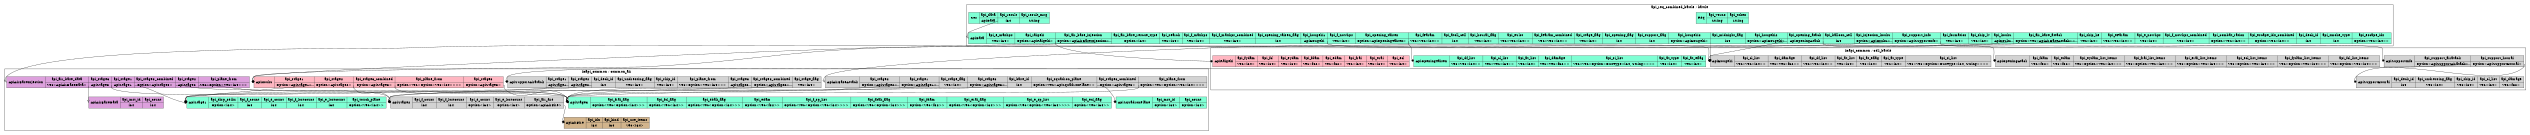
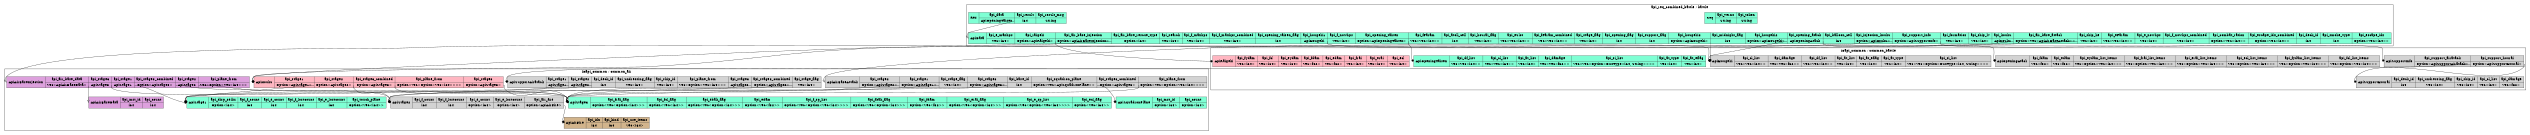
  digraph {
    rankdir=TB
    node [color=gray20 fillcolor=aquamarine shape=record style="solid,filled"]
    edge [arrowhead=onormal headport="ApiStage3:w" tailport="api_stage3:e"]
    n1 [fillcolor=plum label="<ApiAirBaseInjection> ApiAirBaseInjection  | { api_air_base_data | <api_air_base_data> Vec\<ApiAirBaseData\> } | { api_stage3 | <api_stage3> ApiStage3 } | { api_stage1 | <api_stage1> ApiStage1 } | { api_stage3_combined | <api_stage3_combined> Option\<ApiStage3\> } | { api_stage2 | <api_stage2> ApiStage2 } | { api_plane_from | <api_plane_from> Vec\<Option\<Vec\<i64\>\>\> }"]
    n2 [fillcolor=plum label="<ApiAirBaseData> ApiAirBaseData  | { api_mst_id | <api_mst_id> i64 } | { api_count | <api_count> i64 }"]
    n3 [label="<ApiStage3> ApiStage3  | { api_frai_flag | <api_frai_flag> Option\<Vec\<Option\<i64\>\>\> } | { api_fcl_flag | <api_fcl_flag> Option\<Vec\<i64\>\> } | { api_ebak_flag | <api_ebak_flag> Option\<Vec\<Option\<i64\>\>\> } | { api_edam | <api_edam> Option\<Vec\<f32\>\> } | { api_f_sp_list | <api_f_sp_list> Option\<Vec\<Option\<Vec\<i64\>\>\>\> } | { api_fbak_flag | <api_fbak_flag> Option\<Vec\<Option\<i64\>\>\> } | { api_fdam | <api_fdam> Option\<Vec\<f32\>\> } | { api_erai_flag | <api_erai_flag> Option\<Vec\<Option\<i64\>\>\> } | { api_e_sp_list | <api_e_sp_list> Option\<Vec\<Option\<Vec\<i64\>\>\>\> } | { api_ecl_flag | <api_ecl_flag> Option\<Vec\<i64\>\> }"]
    n4 [label="<ApiStage1> ApiStage1  | { api_disp_seiku | <api_disp_seiku> Option\<i64\> } | { api_f_count | <api_f_count> i64 } | { api_e_count | <api_e_count> i64 } | { api_f_lostcount | <api_f_lostcount> i64 } | { api_e_lostcount | <api_e_lostcount> i64 } | { api_touch_plane | <api_touch_plane> Option\<Vec\<i64\>\> }"]
    n5 [fillcolor=lightgrey label="<ApiStage2> ApiStage2  | { api_f_count | <api_f_count> i64 } | { api_f_lostcount | <api_f_lostcount> i64 } | { api_e_count | <api_e_count> Option\<i64\> } | { api_e_lostcount | <api_e_lostcount> Option\<i64\> } | { api_air_fire | <api_air_fire> Option\<ApiAirFire\> }"]
    n6 [fillcolor=tan label="<ApiAirFire> ApiAirFire  | { api_idx | <api_idx> i64 } | { api_kind | <api_kind> i64 } | { api_use_items | <api_use_items> Vec\<i64\> }"]
    n7 [fillcolor=lightpink label="<ApiKouku> ApiKouku  | { api_stage1 | <api_stage1> Option\<ApiStage1\> } | { api_stage2 | <api_stage2> Option\<ApiStage2\> } | { api_stage3_combined | <api_stage3_combined> Option\<ApiStage3\> } | { api_plane_from | <api_plane_from> Option\<Vec\<Option\<Vec\<i64\>\>\>\> } | { api_stage3 | <api_stage3> Option\<ApiStage3\> }"]
    n8 [fillcolor=lightgrey label="<ApiAirBaseAttack> ApiAirBaseAttack  | { api_stage2 | <api_stage2> Option\<ApiStage2\> } | { api_stage1 | <api_stage1> Option\<ApiStage1\> } | { api_stage_flag | <api_stage_flag> Vec\<i64\> } | { api_stage3 | <api_stage3> Option\<ApiStage3\> } | { api_base_id | <api_base_id> i64 } | { api_squadron_plane | <api_squadron_plane> Option\<Vec\<ApiSquadronPlane\>\> } | { api_stage3_combined | <api_stage3_combined> Option\<ApiStage3\> } | { api_plane_from | <api_plane_from> Option\<Vec\<Option\<Vec\<i64\>\>\>\> }"]
    n9 [label="<ApiSquadronPlane> ApiSquadronPlane  | { api_mst_id | <api_mst_id> Option\<i64\> } | { api_count | <api_count> Option\<i64\> }"]
    n10 [fillcolor=lightgrey label="<ApiSupportAiratack> ApiSupportAiratack  | { api_stage1 | <api_stage1> ApiStage1 } | { api_stage2 | <api_stage2> ApiStage2 } | { api_deck_id | <api_deck_id> i64 } | { api_undressing_flag | <api_undressing_flag> Vec\<i64\> } | { api_ship_id | <api_ship_id> Vec\<i64\> } | { api_plane_from | <api_plane_from> Vec\<Option\<Vec\<i64\>\>\> } | { api_stage3 | <api_stage3> ApiStage3 } | { api_stage3_combined | <api_stage3_combined> Option\<ApiStage3\> } | { api_stage_flag | <api_stage_flag> Vec\<i64\> }"]
    n11 [fillcolor=lightpink label="<ApiRaigeki> ApiRaigeki  | { api_fydam | <api_fydam> Vec\<i64\> } | { api_fcl | <api_fcl> Vec\<i64\> } | { api_eydam | <api_eydam> Vec\<i64\> } | { api_fdam | <api_fdam> Vec\<f32\> } | { api_edam | <api_edam> Vec\<f32\> } | { api_frai | <api_frai> Vec\<i64\> } | { api_erai | <api_erai> Vec\<i64\> } | { api_ecl | <api_ecl> Vec\<i64\> }"]
    n12 [fillcolor=lightgrey label="<ApiHougeki> ApiHougeki  | { api_cl_list | <api_cl_list> Vec\<Vec\<i64\>\> } | { api_damage | <api_damage> Vec\<Vec\<f32\>\> } | { api_df_list | <api_df_list> Vec\<Vec\<i64\>\> } | { api_at_list | <api_at_list> Vec\<i64\> } | { api_at_eflag | <api_at_eflag> Vec\<i64\> } | { api_at_type | <api_at_type> Vec\<i64\> } | { api_si_list | <api_si_list> Vec\<Vec\<Option\<DuoType\<i64, String\>\>\>\> }"]
    n13 [label="<ApiOpeningTaisen> ApiOpeningTaisen  | { api_df_list | <api_df_list> Vec\<Vec\<i64\>\> } | { api_cl_list | <api_cl_list> Vec\<Vec\<i64\>\> } | { api_at_list | <api_at_list> Vec\<i64\> } | { api_damage | <api_damage> Vec\<Vec\<f32\>\> } | { api_si_list | <api_si_list> Vec\<Vec\<Option\<DuoType\<i64, String\>\>\>\> } | { api_at_type | <api_at_type> Vec\<i64\> } | { api_at_eflag | <api_at_eflag> Vec\<i64\> }"]
    n14 [fillcolor=lightgrey label="<ApiOpeningAtack> ApiOpeningAtack  | { api_fdam | <api_fdam> Vec\<f32\> } | { api_edam | <api_edam> Vec\<f32\> } | { api_eydam_list_items | <api_eydam_list_items> Vec\<Option\<Vec\<i64\>\>\> } | { api_frai_list_items | <api_frai_list_items> Vec\<Option\<Vec\<i64\>\>\> } | { api_erai_list_items | <api_erai_list_items> Vec\<Option\<Vec\<i64\>\>\> } | { api_ecl_list_items | <api_ecl_list_items> Vec\<Option\<Vec\<i64\>\>\> } | { api_fydam_list_items | <api_fydam_list_items> Vec\<Option\<Vec\<i64\>\>\> } | { api_fcl_list_items | <api_fcl_list_items> Vec\<Option\<Vec\<i64\>\>\> }"]
    n15 [fillcolor=lightgrey label="<ApiSupportInfo> ApiSupportInfo  | { api_support_airatack | <api_support_airatack> Option\<ApiSupportAiratack\> } | { api_support_hourai | <api_support_hourai> Option\<ApiSupportHourai\> }"]
    n16 [fillcolor=lightgrey label="<ApiSupportHourai> ApiSupportHourai  | { api_deck_id | <api_deck_id> i64 } | { api_undressing_flag | <api_undressing_flag> Vec\<i64\> } | { api_ship_id | <api_ship_id> Vec\<i64\> } | { api_cl_list | <api_cl_list> Vec\<i64\> } | { api_damage | <api_damage> Vec\<f32\> }"]
    n17 [label="<Req> Req  | { api_verno | <api_verno> String } | { api_token | <api_token> String }"]
-   n18 [label="<Res> Res  | { api_data | <api_data> ApiData } | { api_result | <api_result> i64 } | { api_result_msg | <api_result_msg> String }"]
+   n18 [label="<Res> Res  | { api_data | <api_data> ApiOpeningTaisen } | { api_result | <api_result> i64 } | { api_result_msg | <api_result_msg> String }"]
    n19 [label="<ApiData> ApiData  | { api_e_maxhps | <api_e_maxhps> Vec\<i64\> } | { api_raigeki | <api_raigeki> Option\<ApiRaigeki\> } | { api_air_base_injection | <api_air_base_injection> Option\<ApiAirBaseInjection\> } | { api_air_base_rescue_type | <api_air_base_rescue_type> Option\<i64\> } | { api_search | <api_search> Vec\<i64\> } | { api_f_maxhps | <api_f_maxhps> Vec\<i64\> } | { api_f_maxhps_combined | <api_f_maxhps_combined> Vec\<i64\> } | { api_opening_taisen_flag | <api_opening_taisen_flag> i64 } | { api_hougeki1 | <api_hougeki1> ApiHougeki } | { api_f_nowhps | <api_f_nowhps> Vec\<i64\> } | { api_opening_taisen | <api_opening_taisen> Option\<ApiOpeningTaisen\> } | { api_fParam | <api_fParam> Vec\<Vec\<i64\>\> } | { api_atoll_cell | <api_atoll_cell> i64 } | { api_hourai_flag | <api_hourai_flag> Vec\<i64\> } | { api_eSlot | <api_eSlot> Vec\<Vec\<i64\>\> } | { api_fParam_combined | <api_fParam_combined> Vec\<Vec\<i64\>\> } | { api_stage_flag | <api_stage_flag> Vec\<i64\> } | { api_opening_flag | <api_opening_flag> i64 } | { api_support_flag | <api_support_flag> i64 } | { api_hougeki3 | <api_hougeki3> Option\<ApiHougeki\> } | { api_midnight_flag | <api_midnight_flag> i64 } | { api_hougeki2 | <api_hougeki2> Option\<ApiHougeki\> } | { api_opening_atack | <api_opening_atack> ApiOpeningAtack } | { api_balloon_cell | <api_balloon_cell> i64 } | { api_injection_kouku | <api_injection_kouku> Option\<ApiKouku\> } | { api_support_info | <api_support_info> Option\<ApiSupportInfo\> } | { api_formation | <api_formation> Vec\<i64\> } | { api_ship_lv | <api_ship_lv> Vec\<i64\> } | { api_kouku | <api_kouku> ApiKouku } | { api_air_base_attack | <api_air_base_attack> Option\<Vec\<ApiAirBaseAttack\>\> } | { api_ship_ke | <api_ship_ke> Vec\<i64\> } | { api_eParam | <api_eParam> Vec\<Vec\<i64\>\> } | { api_e_nowhps | <api_e_nowhps> Vec\<i64\> } | { api_f_nowhps_combined | <api_f_nowhps_combined> Vec\<i64\> } | { api_combat_ration | <api_combat_ration> Option\<Vec\<i64\>\> } | { api_escape_idx_combined | <api_escape_idx_combined> Option\<Vec\<i64\>\> } | { api_deck_id | <api_deck_id> i64 } | { api_smoke_type | <api_smoke_type> i64 } | { api_escape_idx | <api_escape_idx> Option\<Vec\<i64\>\> }"]
    subgraph cluster_1 {
      label="kcapi_common / common_air"
      n1
      n2
      n3
      n4
      n5
      n6
      n7
      n8
      n9
      n10
    }
    subgraph cluster_2 {
-     label="kcapi_common / cell_battle"
+     label="kcapi_common / common_battle"
      n11
      n12
      n13
      n14
      n15
      n16
    }
    subgraph cluster_3 {
      label="api_req_combined_battle / battle"
      n17
      n18
      n19
    }
    n1 -> n2 [headport="ApiAirBaseData:w" tailport="api_air_base_data:e"]
    n1 -> n3
    n1 -> n3 [tailport="api_stage3_combined:e"]
    n1 -> n4 [arrowhead=dot headport="ApiStage1:w" tailport="api_stage1:e"]
    n1 -> n5 [arrowhead=dot headport="ApiStage2:w" tailport="api_stage2:e"]
    n5 -> n6 [arrowhead=box headport="ApiAirFire:w" tailport="api_air_fire:e"]
    n7 -> n3 [tailport="api_stage3_combined:e"]
    n7 -> n3 [arrowhead=dot]
    n7 -> n4 [headport="ApiStage1:w" tailport="api_stage1:e"]
    n7 -> n5 [arrowhead=dot headport="ApiStage2:w" tailport="api_stage2:e"]
    n8 -> n3
    n8 -> n3 [arrowhead=box tailport="api_stage3_combined:e"]
    n8 -> n4 [arrowhead=box headport="ApiStage1:w" tailport="api_stage1:e"]
    n8 -> n5 [arrowhead=box headport="ApiStage2:w" tailport="api_stage2:e"]
    n8 -> n9 [arrowhead=box headport="ApiSquadronPlane:w" tailport="api_squadron_plane:e"]
    n10 -> n3
    n10 -> n3 [tailport="api_stage3_combined:e"]
    n10 -> n4 [arrowhead=box headport="ApiStage1:w" tailport="api_stage1:e"]
    n10 -> n5 [headport="ApiStage2:w" tailport="api_stage2:e"]
    n15 -> n10 [arrowhead=box headport="ApiSupportAiratack:w" tailport="api_support_airatack:e"]
    n15 -> n16 [arrowhead=dot headport="ApiSupportHourai:w" tailport="api_support_hourai:e"]
    n18 -> n19 [headport="ApiData:w" tailport="api_data:e"]
    n19 -> n1 [headport="ApiAirBaseInjection:w" tailport="api_air_base_injection:e"]
    n19 -> n7 [arrowhead=box headport="ApiKouku:w" tailport="api_injection_kouku:e"]
    n19 -> n7 [arrowhead=dot headport="ApiKouku:w" tailport="api_kouku:e"]
    n19 -> n8 [headport="ApiAirBaseAttack:w" tailport="api_air_base_attack:e"]
    n19 -> n11 [arrowhead=dot headport="ApiRaigeki:w" tailport="api_raigeki:e"]
    n19 -> n12 [arrowhead=dot headport="ApiHougeki:w" tailport="api_hougeki1:e"]
    n19 -> n12 [arrowhead=box headport="ApiHougeki:w" tailport="api_hougeki3:e"]
    n19 -> n12 [arrowhead=box headport="ApiHougeki:w" tailport="api_hougeki2:e"]
    n19 -> n13 [arrowhead=dot headport="ApiOpeningTaisen:w" tailport="api_opening_taisen:e"]
    n19 -> n14 [arrowhead=box headport="ApiOpeningAtack:w" tailport="api_opening_atack:e"]
    n19 -> n15 [arrowhead=dot headport="ApiSupportInfo:w" tailport="api_support_info:e"]
  }
